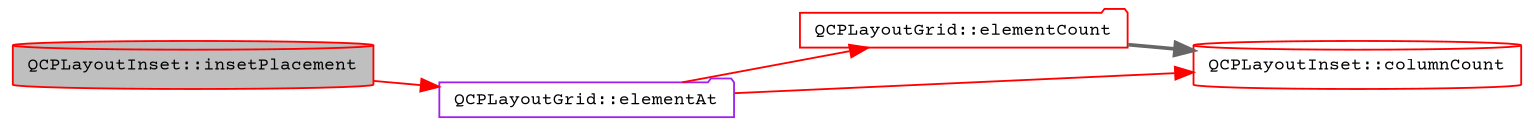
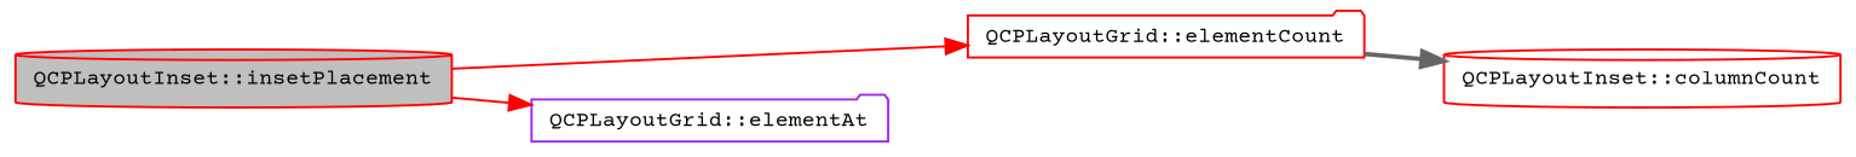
  digraph {
    fontname="Courier Prime"
    rankdir=LR
    node [color=red fillcolor=white fontname="Courier Prime" fontsize=10 shape=cylinder style=filled]
    edge [color=red fontname="Courier Prime" fontsize=10 labelfontname=Helvetica labelfontsize=10 style=solid]
    n1 [fillcolor=grey75 fontcolor=black height=0.2 label="QCPLayoutInset::insetPlacement" width=0.4]
    n2 [color=purple height=0.2 label="QCPLayoutGrid::elementAt" shape=folder width=0.4]
    n3 [height=0.2 label="QCPLayoutGrid::elementCount" shape=folder width=0.4]
    n4 [height=0.2 label="QCPLayoutInset::columnCount" width=0.4]
    n1 -> n2
-   n2 -> n3
-   n2 -> n4
+   n1 -> n3
    n3 -> n4 [color=gray40 style=bold]
  }
